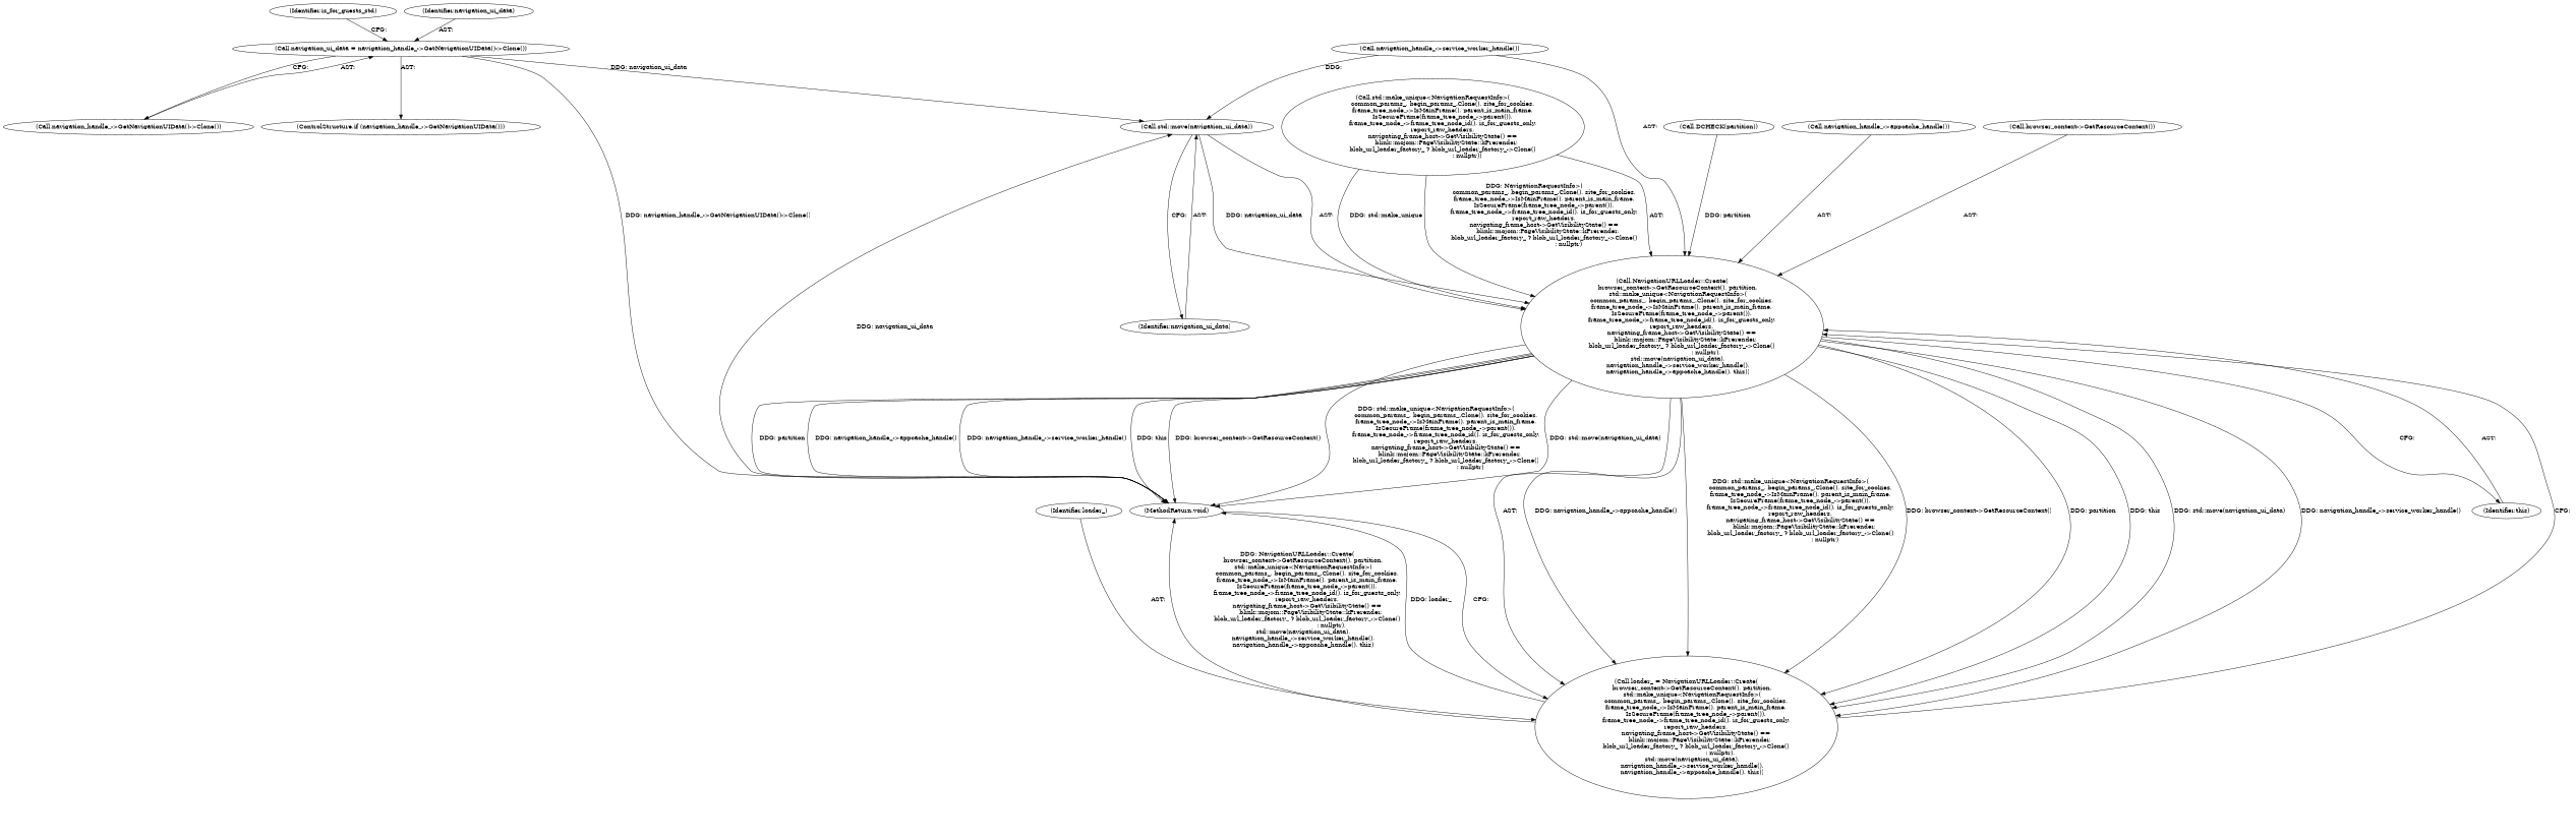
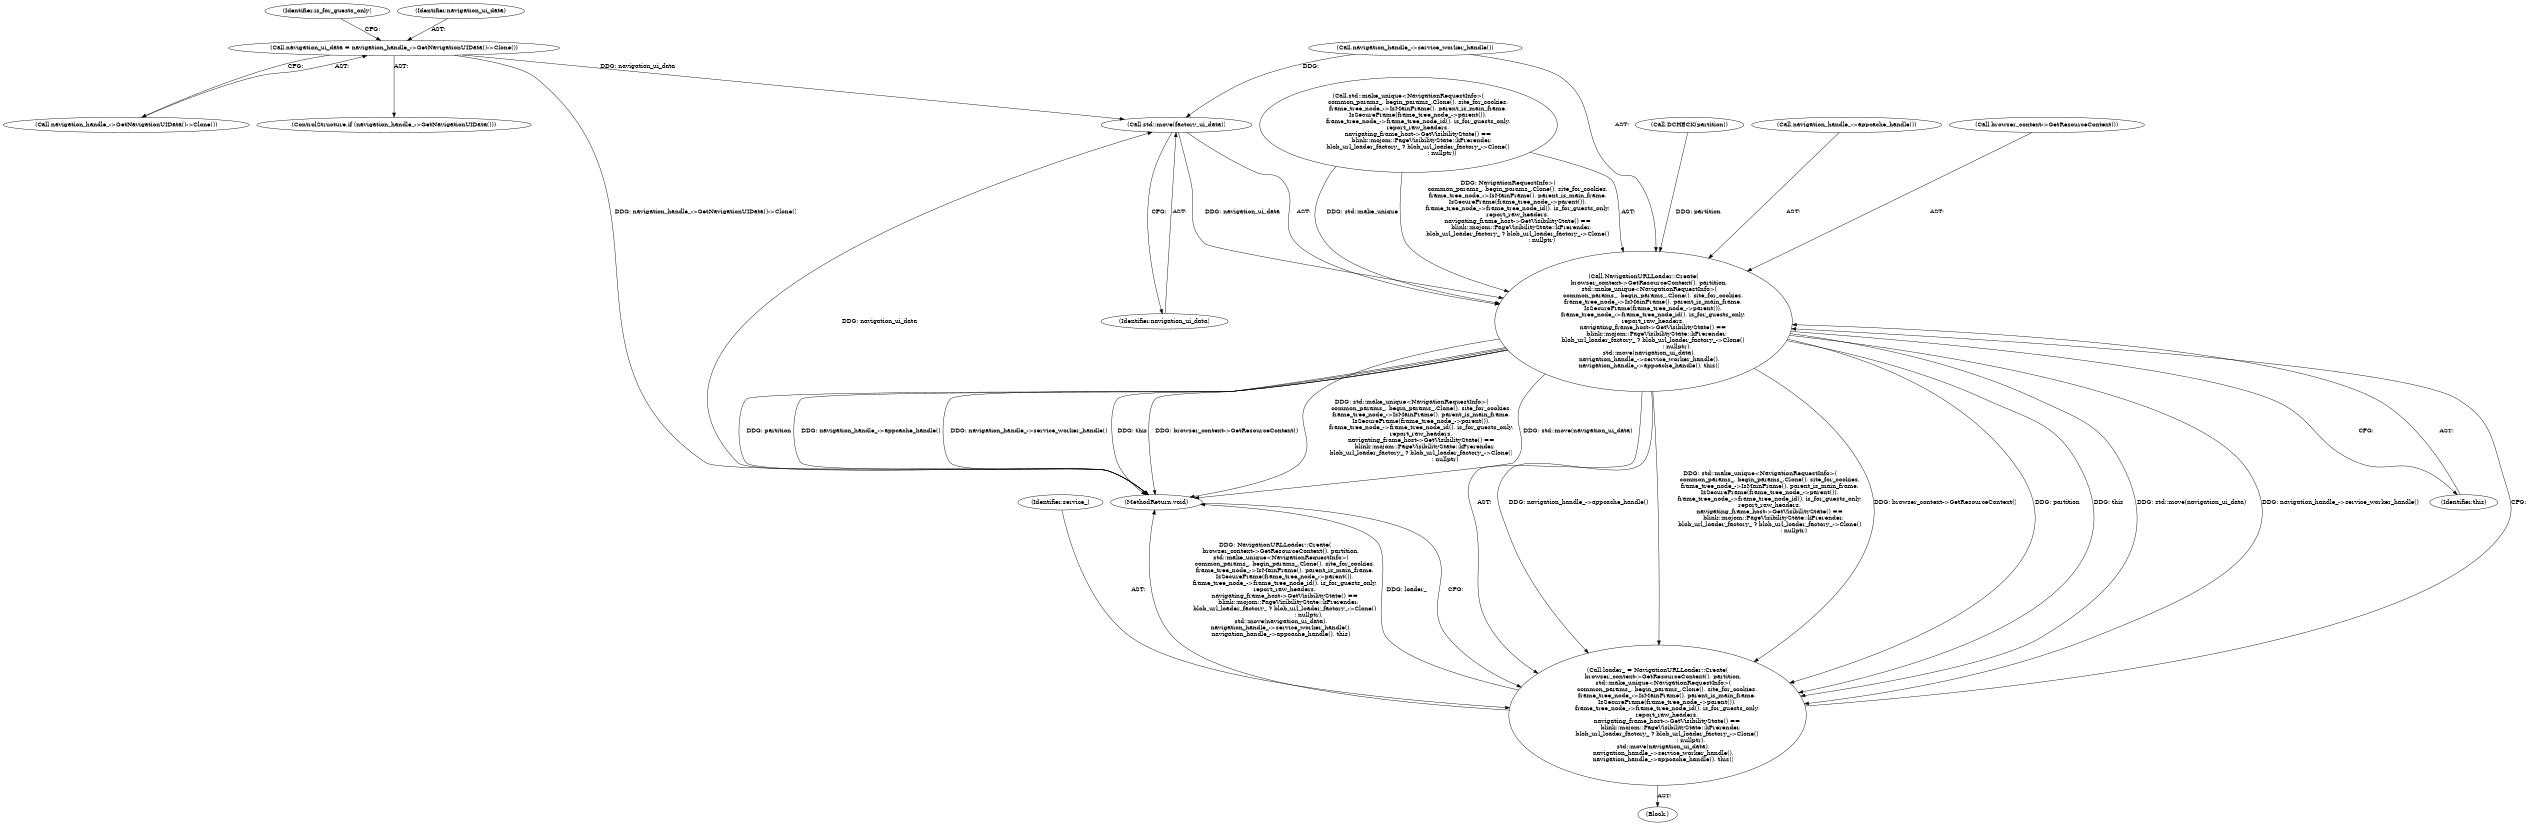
  digraph {
-   n1 [label="(Call,std::move(navigation_ui_data))"]
+   n1 [label="(Call,std::move(factory_ui_data))"]
    n2 [label="(Call,NavigationURLLoader::Create(\n      browser_context->GetResourceContext(), partition,\n      std::make_unique<NavigationRequestInfo>(\n          common_params_, begin_params_.Clone(), site_for_cookies,\n          frame_tree_node_->IsMainFrame(), parent_is_main_frame,\n          IsSecureFrame(frame_tree_node_->parent()),\n          frame_tree_node_->frame_tree_node_id(), is_for_guests_only,\n          report_raw_headers,\n          navigating_frame_host->GetVisibilityState() ==\n              blink::mojom::PageVisibilityState::kPrerender,\n          blob_url_loader_factory_ ? blob_url_loader_factory_->Clone()\n                                   : nullptr),\n      std::move(navigation_ui_data),\n      navigation_handle_->service_worker_handle(),\n      navigation_handle_->appcache_handle(), this))"]
    n3 [label="(Identifier,navigation_ui_data)"]
    n4 [label="(MethodReturn,void)"]
    n5 [label="(Call,loader_ = NavigationURLLoader::Create(\n      browser_context->GetResourceContext(), partition,\n      std::make_unique<NavigationRequestInfo>(\n          common_params_, begin_params_.Clone(), site_for_cookies,\n          frame_tree_node_->IsMainFrame(), parent_is_main_frame,\n          IsSecureFrame(frame_tree_node_->parent()),\n          frame_tree_node_->frame_tree_node_id(), is_for_guests_only,\n          report_raw_headers,\n          navigating_frame_host->GetVisibilityState() ==\n              blink::mojom::PageVisibilityState::kPrerender,\n          blob_url_loader_factory_ ? blob_url_loader_factory_->Clone()\n                                   : nullptr),\n      std::move(navigation_ui_data),\n      navigation_handle_->service_worker_handle(),\n      navigation_handle_->appcache_handle(), this))"]
    n6 [label="(Identifier,this)"]
    n7 [label="(Call,navigation_ui_data = navigation_handle_->GetNavigationUIData()->Clone())"]
    n8 [label="(Call,navigation_handle_->GetNavigationUIData()->Clone())"]
    n9 [label="(ControlStructure,if (navigation_handle_->GetNavigationUIData()))"]
+   n10 [label="(Block,)"]
    n11 [label="(Call,std::make_unique<NavigationRequestInfo>(\n          common_params_, begin_params_.Clone(), site_for_cookies,\n          frame_tree_node_->IsMainFrame(), parent_is_main_frame,\n          IsSecureFrame(frame_tree_node_->parent()),\n          frame_tree_node_->frame_tree_node_id(), is_for_guests_only,\n          report_raw_headers,\n          navigating_frame_host->GetVisibilityState() ==\n              blink::mojom::PageVisibilityState::kPrerender,\n          blob_url_loader_factory_ ? blob_url_loader_factory_->Clone()\n                                   : nullptr))"]
-   n12 [label="(Identifier,is_for_guests_std)"]
+   n12 [label="(Identifier,is_for_guests_only)"]
    n13 [label="(Call,navigation_handle_->service_worker_handle())"]
    n14 [label="(Call,DCHECK(partition))"]
    n15 [label="(Call,navigation_handle_->appcache_handle())"]
    n16 [label="(Call,browser_context->GetResourceContext())"]
-   n17 [label="(Identifier,loader_)"]
+   n17 [label="(Identifier,service_)"]
    n18 [label="(Identifier,navigation_ui_data)"]
    n1 -> n2 [label="AST: "]
    n1 -> n2 [label="DDG: navigation_ui_data"]
    n1 -> n3 [label="CFG: "]
    n2 -> n4 [label="DDG: std::make_unique<NavigationRequestInfo>(\n          common_params_, begin_params_.Clone(), site_for_cookies,\n          frame_tree_node_->IsMainFrame(), parent_is_main_frame,\n          IsSecureFrame(frame_tree_node_->parent()),\n          frame_tree_node_->frame_tree_node_id(), is_for_guests_only,\n          report_raw_headers,\n          navigating_frame_host->GetVisibilityState() ==\n              blink::mojom::PageVisibilityState::kPrerender,\n          blob_url_loader_factory_ ? blob_url_loader_factory_->Clone()\n                                   : nullptr)"]
    n2 -> n4 [label="DDG: std::move(navigation_ui_data)"]
    n2 -> n4 [label="DDG: partition"]
    n2 -> n4 [label="DDG: navigation_handle_->appcache_handle()"]
    n2 -> n4 [label="DDG: navigation_handle_->service_worker_handle()"]
    n2 -> n4 [label="DDG: this"]
    n2 -> n4 [label="DDG: browser_context->GetResourceContext()"]
    n2 -> n5 [label="AST: "]
    n2 -> n5 [label="DDG: navigation_handle_->appcache_handle()"]
    n2 -> n5 [label="DDG: std::make_unique<NavigationRequestInfo>(\n          common_params_, begin_params_.Clone(), site_for_cookies,\n          frame_tree_node_->IsMainFrame(), parent_is_main_frame,\n          IsSecureFrame(frame_tree_node_->parent()),\n          frame_tree_node_->frame_tree_node_id(), is_for_guests_only,\n          report_raw_headers,\n          navigating_frame_host->GetVisibilityState() ==\n              blink::mojom::PageVisibilityState::kPrerender,\n          blob_url_loader_factory_ ? blob_url_loader_factory_->Clone()\n                                   : nullptr)"]
    n2 -> n5 [label="DDG: browser_context->GetResourceContext()"]
    n2 -> n5 [label="DDG: partition"]
    n2 -> n5 [label="DDG: this"]
    n2 -> n5 [label="DDG: std::move(navigation_ui_data)"]
    n2 -> n5 [label="DDG: navigation_handle_->service_worker_handle()"]
    n2 -> n6 [label="CFG: "]
    n3 -> n1 [label="AST: "]
    n4 -> n1 [label="DDG: navigation_ui_data"]
    n4 -> n5 [label="CFG: "]
    n5 -> n2 [label="CFG: "]
    n5 -> n4 [label="DDG: NavigationURLLoader::Create(\n      browser_context->GetResourceContext(), partition,\n      std::make_unique<NavigationRequestInfo>(\n          common_params_, begin_params_.Clone(), site_for_cookies,\n          frame_tree_node_->IsMainFrame(), parent_is_main_frame,\n          IsSecureFrame(frame_tree_node_->parent()),\n          frame_tree_node_->frame_tree_node_id(), is_for_guests_only,\n          report_raw_headers,\n          navigating_frame_host->GetVisibilityState() ==\n              blink::mojom::PageVisibilityState::kPrerender,\n          blob_url_loader_factory_ ? blob_url_loader_factory_->Clone()\n                                   : nullptr),\n      std::move(navigation_ui_data),\n      navigation_handle_->service_worker_handle(),\n      navigation_handle_->appcache_handle(), this)"]
    n5 -> n4 [label="DDG: loader_"]
+   n5 -> n10 [label="AST: "]
    n6 -> n2 [label="AST: "]
    n7 -> n1 [label="DDG: navigation_ui_data"]
    n7 -> n4 [label="DDG: navigation_handle_->GetNavigationUIData()->Clone()"]
    n7 -> n8 [label="CFG: "]
    n7 -> n9 [label="AST: "]
    n8 -> n7 [label="AST: "]
    n11 -> n2 [label="AST: "]
    n11 -> n2 [label="DDG: std::make_unique"]
    n11 -> n2 [label="DDG: NavigationRequestInfo>(\n          common_params_, begin_params_.Clone(), site_for_cookies,\n          frame_tree_node_->IsMainFrame(), parent_is_main_frame,\n          IsSecureFrame(frame_tree_node_->parent()),\n          frame_tree_node_->frame_tree_node_id(), is_for_guests_only,\n          report_raw_headers,\n          navigating_frame_host->GetVisibilityState() ==\n              blink::mojom::PageVisibilityState::kPrerender,\n          blob_url_loader_factory_ ? blob_url_loader_factory_->Clone()\n                                   : nullptr)"]
    n12 -> n7 [label="CFG: "]
    n13 -> n1 [label="DDG: "]
    n13 -> n2 [label="AST: "]
    n14 -> n2 [label="DDG: partition"]
    n15 -> n2 [label="AST: "]
    n16 -> n2 [label="AST: "]
    n17 -> n5 [label="AST: "]
    n18 -> n7 [label="AST: "]
  }
